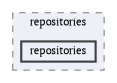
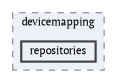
  digraph {
    compound=true
    fontname="PT Serif"
    n1 [color=grey25 fillcolor="#edf0f7" fontname="PT Serif" fontsize=10 height=0.2 label=repositories shape=box style="filled,bold" width=0.4]
    subgraph cluster_1 {
      bgcolor="#edf0f7"
      fontsize=10
-     label=repositories
+     label=devicemapping
      pencolor=grey50
      style="filled,dashed"
      n1
    }
  }
